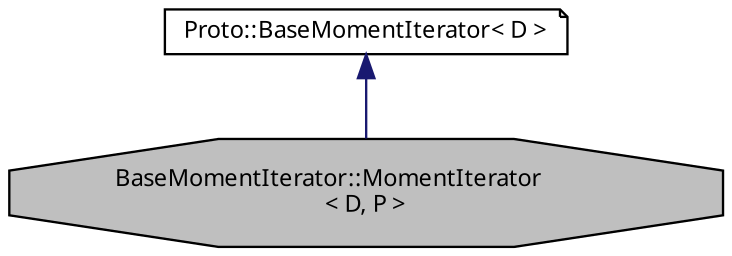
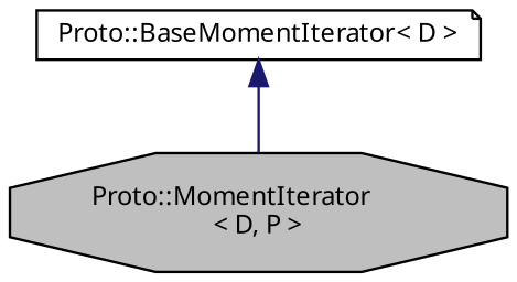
  digraph {
    fontname="Noto Sans"
    node [color=black fontname="Noto Sans" fontsize=10 style=filled]
-   n1 [fillcolor=grey75 fontcolor=black height=0.2 label="BaseMomentIterator::MomentIterator\l\< D, P \>" shape=octagon width=0.4]
+   n1 [fillcolor=grey75 fontcolor=black height=0.2 label="Proto::MomentIterator\l\< D, P \>" shape=octagon width=0.4]
    n2 [fillcolor=white height=0.2 label="Proto::BaseMomentIterator\< D \>" shape=note width=0.4]
    n2 -> n1 [color=midnightblue dir=back fontname="Noto Sans" fontsize=10 labelfontname=Helvetica labelfontsize=10 style=solid]
  }
